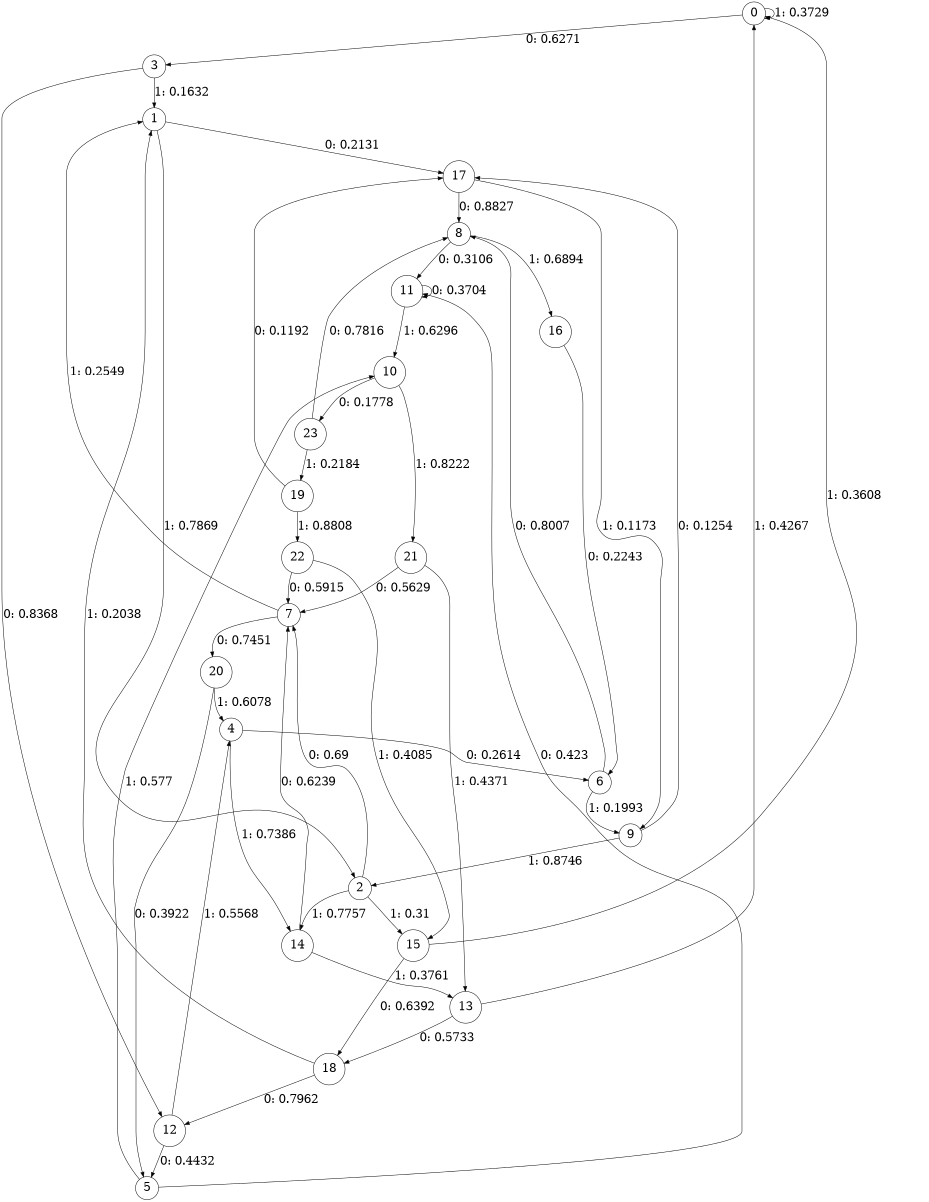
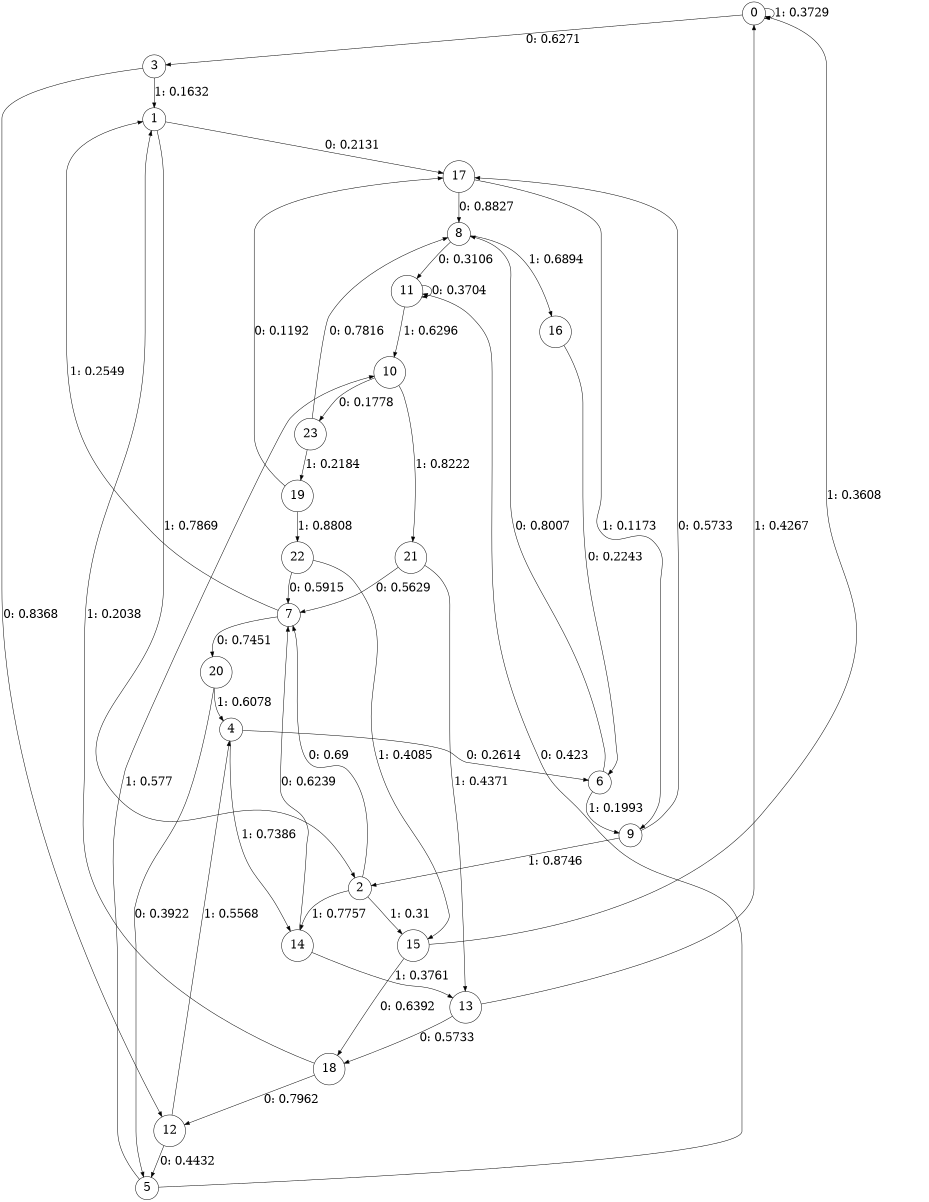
  digraph {
    node [fontsize=24 shape=circle]
    edge [fontsize=24]
    0
    3
    1
    12
    17
    2
    4
    5
    8
    9
    7
    15
    14
    11
    16
    20
    18
    6
    10
    13
    23
    21
    19
    22
    0 -> 0 [label="1: 0.3729   "]
    0 -> 3 [label="0: 0.6271   "]
    3 -> 1 [label="1: 0.1632   "]
    3 -> 12 [label="0: 0.8368   "]
    1 -> 17 [label="0: 0.2131   "]
    1 -> 2 [label="1: 0.7869   "]
    12 -> 4 [label="1: 0.5568   "]
    12 -> 5 [label="0: 0.4432   "]
    17 -> 8 [label="0: 0.8827   "]
    17 -> 9 [label="1: 0.1173   "]
    2 -> 7 [label="0: 0.69     "]
    2 -> 15 [label="1: 0.31     "]
    2 -> 14 [label="1: 0.7757   "]
    4 -> 14 [label="1: 0.7386   "]
    4 -> 6 [label="0: 0.2614   "]
    5 -> 11 [label="0: 0.423    "]
    5 -> 10 [label="1: 0.577    "]
    8 -> 11 [label="0: 0.3106   "]
    8 -> 16 [label="1: 0.6894   "]
-   9 -> 17 [label="0: 0.1254   "]
+   9 -> 17 [label="0: 0.5733   "]
    9 -> 2 [label="1: 0.8746   "]
    7 -> 1 [label="1: 0.2549   "]
    7 -> 20 [label="0: 0.7451   "]
    15 -> 0 [label="1: 0.3608   "]
    15 -> 18 [label="0: 0.6392   "]
    14 -> 7 [label="0: 0.6239   "]
    14 -> 13 [label="1: 0.3761   "]
    11 -> 11 [label="0: 0.3704   "]
    11 -> 10 [label="1: 0.6296   "]
    16 -> 6 [label="0: 0.2243   "]
    20 -> 4 [label="1: 0.6078   "]
    20 -> 5 [label="0: 0.3922   "]
    18 -> 1 [label="1: 0.2038   "]
    18 -> 12 [label="0: 0.7962   "]
    6 -> 8 [label="0: 0.8007   "]
    6 -> 9 [label="1: 0.1993   "]
    10 -> 23 [label="0: 0.1778   "]
    10 -> 21 [label="1: 0.8222   "]
    13 -> 0 [label="1: 0.4267   "]
    13 -> 18 [label="0: 0.5733   "]
    23 -> 8 [label="0: 0.7816   "]
    23 -> 19 [label="1: 0.2184   "]
    21 -> 7 [label="0: 0.5629   "]
    21 -> 13 [label="1: 0.4371   "]
    19 -> 17 [label="0: 0.1192   "]
    19 -> 22 [label="1: 0.8808   "]
    22 -> 7 [label="0: 0.5915   "]
    22 -> 15 [label="1: 0.4085   "]
  }
